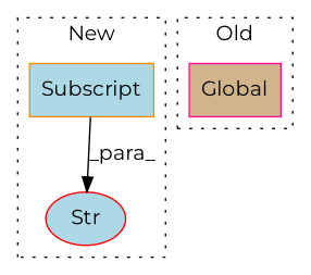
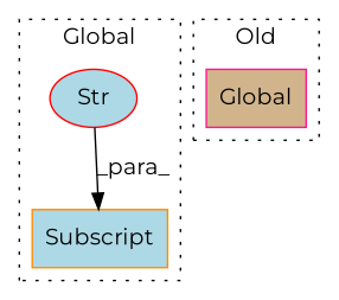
  digraph {
    fontname=Montserrat
    node [shape=box style=filled fillcolor=lightblue fontname=Montserrat]
    n1 [a=63 l="28,0" label=Subscript s="792,0" color=darkorange]
    n2 [a=66 l=16 label=Str s=803 shape=ellipse color=red]
    n3 [a=57 l=15 label=Global s=1457 fillcolor=tan color=deeppink]
    subgraph cluster_1 {
-     label=New
+     label=Global
      style=dotted
      n1
      n2
    }
    subgraph cluster_2 {
      label=Old
      style=dotted
      n3
    }
-   n1 -> n2 [label=_para_ fontname=Montserrat]
+   n2 -> n1 [label=_para_ fontname=Montserrat]
  }
